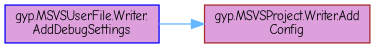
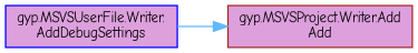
  digraph {
    rankdir=RL
    fontname="Comic Neue"
    node [fillcolor=plum fontname="Comic Neue" fontsize=10 shape=box style=filled]
-   n1 [color=brown fontcolor=black height=0.2 label="gyp.MSVSProject.Writer.Add\lConfig" width=0.4]
+   n1 [color=brown fontcolor=black height=0.2 label="gyp.MSVSProject.Writer.Add\lAdd" width=0.4]
    n2 [color=blue height=0.2 label="gyp.MSVSUserFile.Writer.\lAddDebugSettings" width=0.4]
    n1 -> n2 [color=steelblue1 dir=back fontname="Comic Neue" fontsize=10 labelfontname=Helvetica labelfontsize=10 style=solid]
  }
